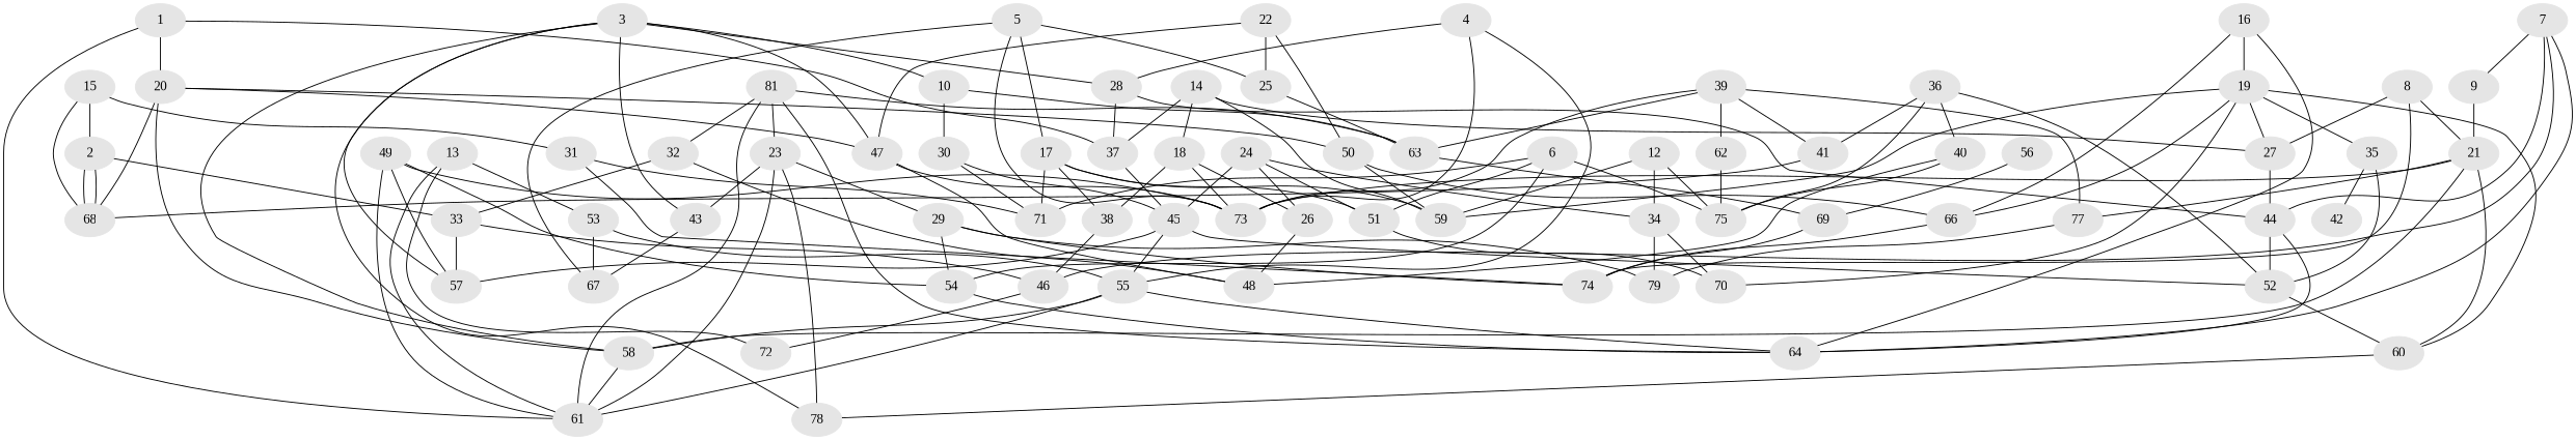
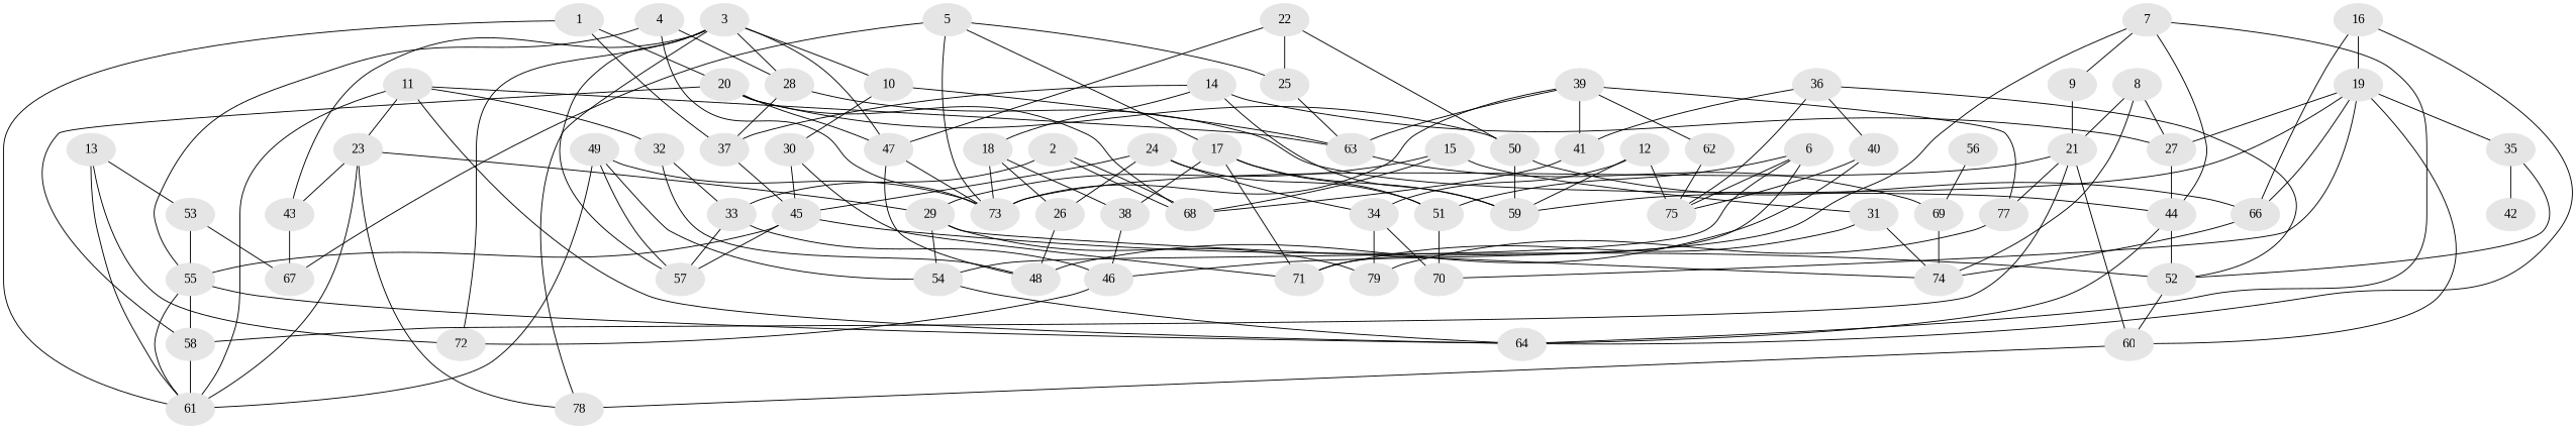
  graph {
    fontname="Liberation Serif"
    node [color=gray90 fontname="Liberation Serif" style=filled]
    edge [fontname="Liberation Serif"]
    1
    20
    37
    61
    68
    47
    58
    50
    45
    2
    33
    57
    46
    3
    10
    28
    43
    78
    30
    63
    44
    67
    73
    48
    4
    55
    64
    5
    17
    25
    51
    71
    59
    38
    6
    54
    75
    70
    7
    9
    21
    52
    72
    8
    27
    74
    60
    77
    69
-   11 [label=81]
+   11
    23
    32
    29
    12
    34
    79
    13
    53
    14
    18
    26
    15
    31
    16
    19
    66
    35
    42
    22
    24
    36
    40
    41
    39
    62
    49
    56
    1 -- 20
    1 -- 37
    1 -- 61
    20 -- 68
    20 -- 47
    20 -- 58
    20 -- 50
    37 -- 45
    47 -- 73
    47 -- 48
    58 -- 61
    50 -- 59
    50 -- 66
    45 -- 57
    45 -- 55
    45 -- 52
    2 -- 68
    2 -- 68
    2 -- 33
    33 -- 57
    33 -- 46
    46 -- 72
    3 -- 47
-   3 -- 58
+   3 -- 72
    3 -- 57
    3 -- 10
    3 -- 28
    3 -- 43
    3 -- 78
    10 -- 30
    10 -- 63
    28 -- 37
    28 -- 44
    43 -- 67
    30 -- 45
    30 -- 71
    63 -- 69
    44 -- 64
    44 -- 52
    4 -- 28
    4 -- 73
    4 -- 55
    55 -- 61
    55 -- 58
    55 -- 64
    5 -- 67
    5 -- 73
    5 -- 17
    5 -- 25
    17 -- 51
    17 -- 71
    17 -- 59
    17 -- 38
    25 -- 63
    51 -- 70
    38 -- 46
    6 -- 51
    6 -- 71
    6 -- 54
    6 -- 75
    54 -- 64
    7 -- 46
    7 -- 44
    7 -- 64
    7 -- 9
    9 -- 21
    21 -- 58
    21 -- 73
    21 -- 60
    21 -- 77
    52 -- 60
    8 -- 21
    8 -- 27
    8 -- 74
    27 -- 44
    60 -- 78
    77 -- 79
    69 -- 74
    11 -- 61
    11 -- 63
    11 -- 64
    11 -- 23
    11 -- 32
    23 -- 61
    23 -- 43
    23 -- 78
    23 -- 29
    32 -- 33
    32 -- 48
    29 -- 54
    29 -- 74
    29 -- 79
    12 -- 59
    12 -- 75
    12 -- 34
    34 -- 70
    34 -- 79
    13 -- 61
    13 -- 72
    13 -- 53
    53 -- 67
    53 -- 55
    14 -- 37
    14 -- 59
    14 -- 27
    14 -- 18
    18 -- 73
    18 -- 38
    18 -- 26
    26 -- 48
    15 -- 68
-   15 -- 2
+   15 -- 29
    15 -- 31
    31 -- 71
    31 -- 74
    16 -- 64
    16 -- 19
    16 -- 66
    19 -- 59
    19 -- 70
    19 -- 27
    19 -- 60
    19 -- 66
    19 -- 35
    66 -- 74
    35 -- 52
    35 -- 42
    22 -- 47
    22 -- 50
    22 -- 25
    24 -- 45
    24 -- 51
    24 -- 34
    24 -- 26
    36 -- 75
    36 -- 52
    36 -- 40
    36 -- 41
    40 -- 48
    40 -- 75
    41 -- 68
    39 -- 63
    39 -- 73
    39 -- 77
    39 -- 41
    39 -- 62
    62 -- 75
    49 -- 61
    49 -- 57
    49 -- 73
    49 -- 54
    56 -- 69
  }
